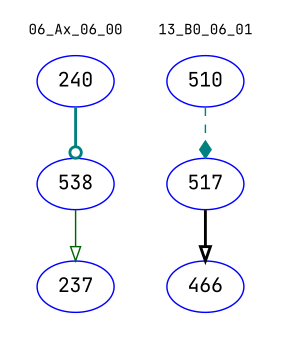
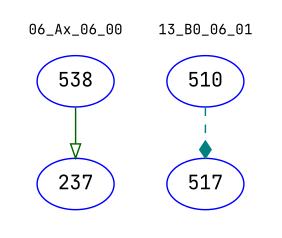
  digraph {
    fontname="JetBrains Mono"
    node [color=blue fontname="JetBrains Mono"]
    edge [arrowhead=onormal color=teal fontname="JetBrains Mono" style=bold]
-   n1 [label=240]
    n2 [label=538]
    n3 [label=237]
    n4 [label=510]
    n5 [label=517]
-   n6 [label=466]
    subgraph cluster_1 {
      color=white
      fontsize=10
      label="06_Ax_06_00"
-     n1
      n2
      n3
    }
    subgraph cluster_2 {
      color=white
      fontsize=10
      label="13_B0_06_01"
      n4
      n5
-     n6
    }
-   n1 -> n2 [arrowhead=odot]
    n2 -> n3 [color=darkgreen style=solid]
    n4 -> n5 [arrowhead=diamond style=dashed]
-   n5 -> n6 [color=black]
  }
